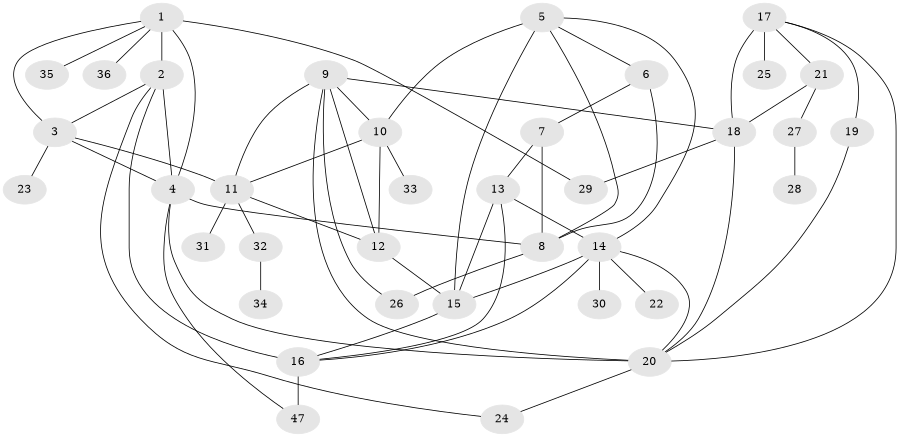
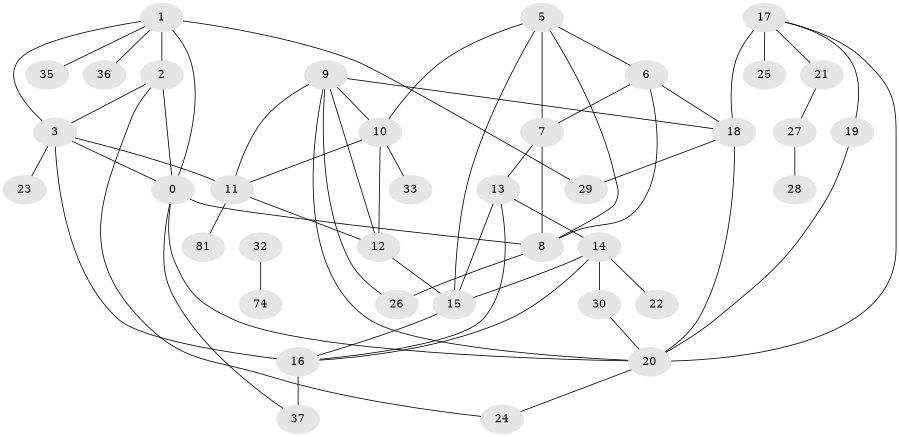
  graph {
    node [color=gray90 style=filled]
    edge [weight=1.0]
    1
    2
    3
-   4
+   4 [label=0]
    29
    35
    36
    16
    24
    11
    23
    8
    20
-   37 [label=47]
+   37
    12
-   31
+   31 [label=81]
    32
    26
    5
    6
    7
    10
    15
    18
    13
    33
    14
    9
-   34
+   34 [label=74]
    22
    30
    17
    19
    21
    25
    27
    28
    1 -- 2
    1 -- 3
    1 -- 4
    1 -- 29 [weight=2.0]
    1 -- 35
    1 -- 36
    2 -- 3
    2 -- 4
-   2 -- 16
+   3 -- 16
    2 -- 24
    3 -- 4
    3 -- 11
    3 -- 23
    4 -- 8
    4 -- 20
    4 -- 37
    16 -- 37 [weight=3.0]
    11 -- 12
    11 -- 31
-   11 -- 32
    8 -- 26 [weight=3.0]
    20 -- 24
    12 -- 15
    32 -- 34
    5 -- 8
    5 -- 6
-   5 -- 14
+   5 -- 7
    5 -- 10 [weight=2.0]
    5 -- 15
    6 -- 8
    6 -- 7
-   21 -- 18
+   6 -- 18
    7 -- 8
    7 -- 13
    10 -- 11
    10 -- 12 [weight=2.0]
    10 -- 33
    15 -- 16
    18 -- 29
    18 -- 20
    13 -- 16
    13 -- 15
    13 -- 14
    14 -- 16
-   14 -- 20
+   30 -- 20
    14 -- 15
    14 -- 22
    14 -- 30 [weight=4.0]
    9 -- 11
    9 -- 20
    9 -- 12
    9 -- 26
    9 -- 10
    9 -- 18
    17 -- 20
    17 -- 18
    17 -- 19
    17 -- 21
    17 -- 25 [weight=4.0]
    19 -- 20
    21 -- 27
    27 -- 28
  }
